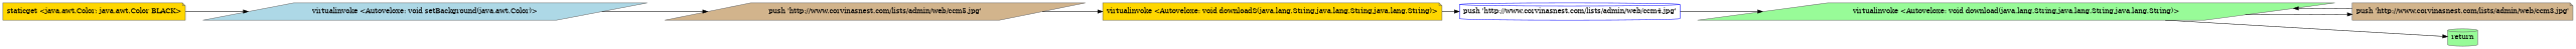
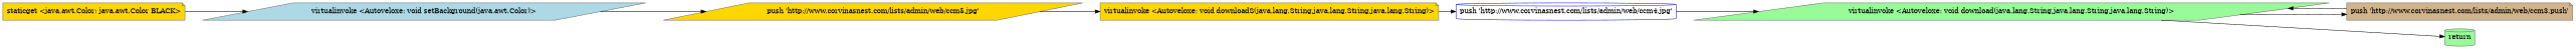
  digraph {
    rankdir=LR
    node [color=gray40 fillcolor=gold shape=note style=filled]
    "staticget <java.awt.Color: java.awt.Color BLACK>"
    "virtualinvoke <Autoveloxe: void setBackground(java.awt.Color)>" [fillcolor=lightblue shape=parallelogram]
-   "push 'http://www.corvinasnest.com/lists/admin/web/ccm5.jpg'" [fillcolor=tan shape=parallelogram]
+   "push 'http://www.corvinasnest.com/lists/admin/web/ccm5.jpg'" [shape=parallelogram]
    "virtualinvoke <Autoveloxe: void downloadS(java.lang.String,java.lang.String,java.lang.String)>"
    "push 'http://www.corvinasnest.com/lists/admin/web/ccm4.jpg'" [color=blue fillcolor=white shape=cylinder]
    "virtualinvoke <Autoveloxe: void download(java.lang.String,java.lang.String,java.lang.String)>" [fillcolor=palegreen shape=parallelogram]
-   "push 'http://www.corvinasnest.com/lists/admin/web/ccm3.jpg'" [fillcolor=tan]
+   "push 'http://www.corvinasnest.com/lists/admin/web/ccm3.jpg'" [fillcolor=tan label="push 'http://www.corvinasnest.com/lists/admin/web/ccm3.push'"]
    return [fillcolor=palegreen shape=cylinder]
    "staticget <java.awt.Color: java.awt.Color BLACK>" -> "virtualinvoke <Autoveloxe: void setBackground(java.awt.Color)>"
    "virtualinvoke <Autoveloxe: void setBackground(java.awt.Color)>" -> "push 'http://www.corvinasnest.com/lists/admin/web/ccm5.jpg'"
    "push 'http://www.corvinasnest.com/lists/admin/web/ccm5.jpg'" -> "virtualinvoke <Autoveloxe: void downloadS(java.lang.String,java.lang.String,java.lang.String)>"
    "virtualinvoke <Autoveloxe: void downloadS(java.lang.String,java.lang.String,java.lang.String)>" -> "push 'http://www.corvinasnest.com/lists/admin/web/ccm4.jpg'"
    "push 'http://www.corvinasnest.com/lists/admin/web/ccm4.jpg'" -> "virtualinvoke <Autoveloxe: void download(java.lang.String,java.lang.String,java.lang.String)>"
    "virtualinvoke <Autoveloxe: void download(java.lang.String,java.lang.String,java.lang.String)>" -> "push 'http://www.corvinasnest.com/lists/admin/web/ccm3.jpg'"
    "virtualinvoke <Autoveloxe: void download(java.lang.String,java.lang.String,java.lang.String)>" -> return
    "push 'http://www.corvinasnest.com/lists/admin/web/ccm3.jpg'" -> "virtualinvoke <Autoveloxe: void download(java.lang.String,java.lang.String,java.lang.String)>"
  }
